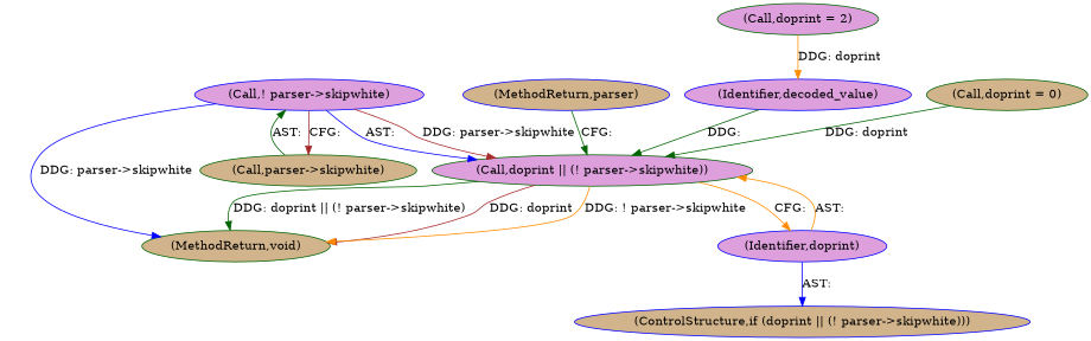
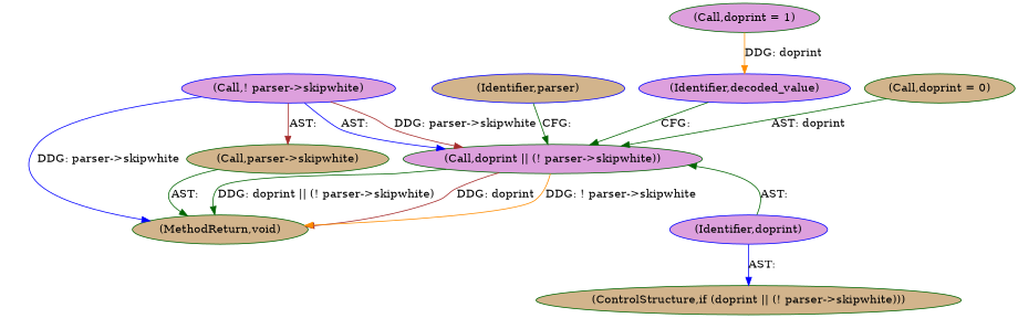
  digraph {
    node [color=blue fillcolor=plum style=filled]
    edge [color=darkgreen]
    n1 [label="(Call,! parser->skipwhite)"]
    n2 [color=darkgreen label="(Call,doprint || (! parser->skipwhite))"]
    n3 [color=darkgreen fillcolor=tan label="(Call,parser->skipwhite)"]
    n4 [color=darkgreen fillcolor=tan label="(MethodReturn,void)"]
    n5 [label="(Identifier,doprint)"]
-   n6 [fillcolor=tan label="(ControlStructure,if (doprint || (! parser->skipwhite)))"]
-   n7 [fillcolor=tan label="(MethodReturn,parser)"]
+   n6 [color=darkgreen fillcolor=tan label="(ControlStructure,if (doprint || (! parser->skipwhite)))"]
+   n7 [fillcolor=tan label="(Identifier,parser)"]
    n8 [label="(Identifier,decoded_value)"]
-   n9 [color=darkgreen label="(Call,doprint = 2)"]
+   n9 [color=darkgreen label="(Call,doprint = 1)"]
    n10 [color=darkgreen fillcolor=tan label="(Call,doprint = 0)"]
    n1 -> n2 [color=blue label="AST: "]
    n1 -> n2 [color=brown label="DDG: parser->skipwhite"]
-   n1 -> n3 [color=brown label="CFG: "]
+   n1 -> n3 [color=brown label="AST: "]
    n1 -> n4 [color=blue label="DDG: parser->skipwhite"]
    n2 -> n4 [color=brown label="DDG: doprint"]
    n2 -> n4 [color=darkorange label="DDG: ! parser->skipwhite"]
    n2 -> n4 [label="DDG: doprint || (! parser->skipwhite)"]
-   n2 -> n5 [color=darkorange label="CFG: "]
-   n3 -> n1 [label="AST: "]
-   n5 -> n2 [color=darkorange label="AST: "]
+   n3 -> n4 [label="AST: "]
+   n5 -> n2 [label="AST: "]
    n5 -> n6 [color=blue label="AST: "]
    n7 -> n2 [label="CFG: "]
-   n8 -> n2 [label="DDG: "]
+   n8 -> n2 [label="CFG: "]
    n9 -> n8 [color=darkorange label="DDG: doprint"]
-   n10 -> n2 [label="DDG: doprint"]
+   n10 -> n2 [label="AST: doprint"]
  }
